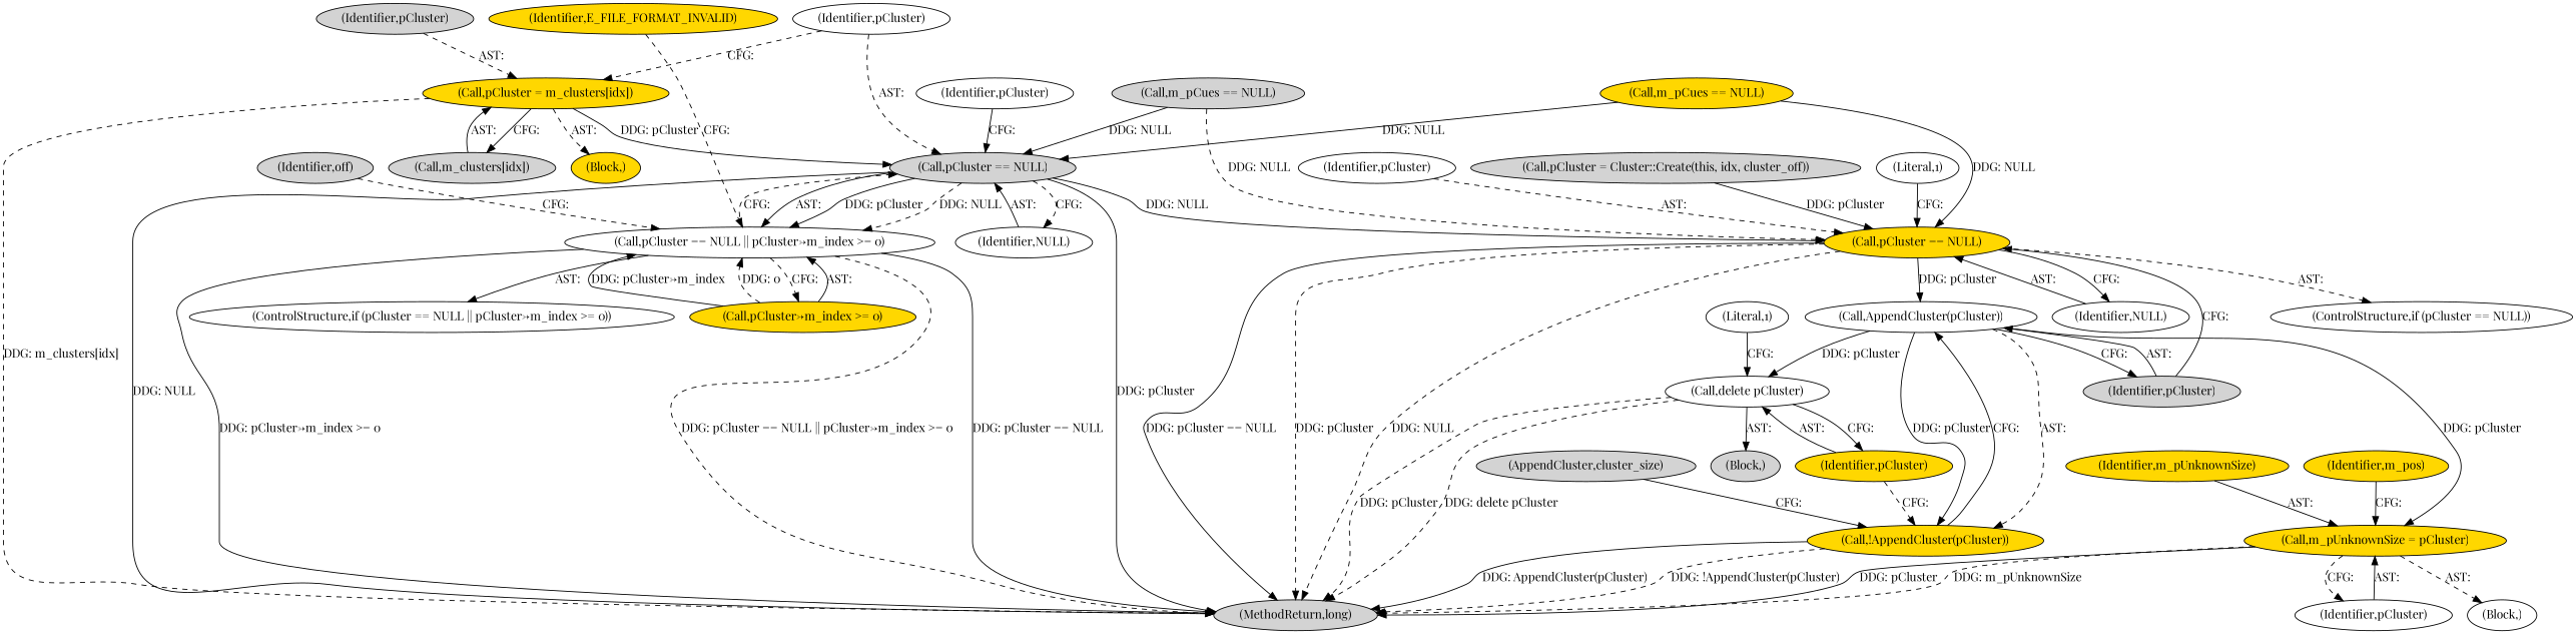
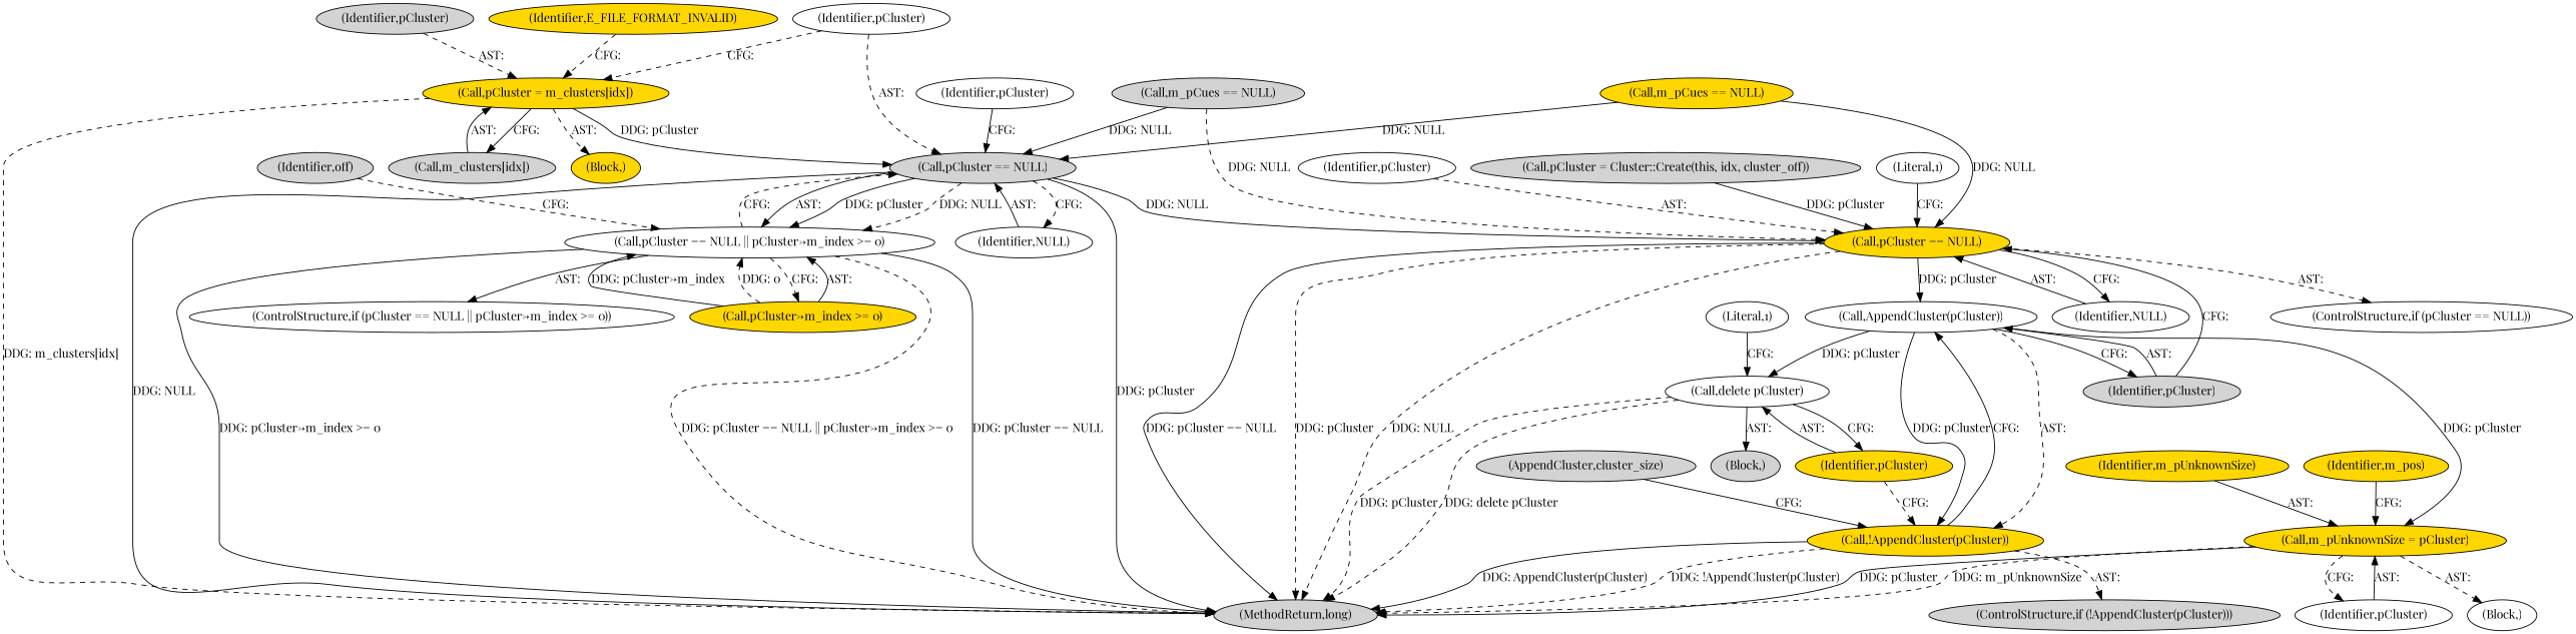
  digraph {
    fontname="Playfair Display"
    node [fillcolor=white fontname="Playfair Display" style=filled]
    edge [fontname="Playfair Display" style=solid]
    n1 [fillcolor=gold label="(Call,pCluster = m_clusters[idx])"]
    n2 [fillcolor=lightgrey label="(Call,pCluster == NULL)"]
    n3 [fillcolor=gold label="(Block,)"]
    n4 [fillcolor=lightgrey label="(MethodReturn,long)"]
    n5 [fillcolor=lightgrey label="(Call,m_clusters[idx])"]
    n6 [label="(Call,pCluster == NULL || pCluster->m_index >= 0)"]
    n7 [fillcolor=gold label="(Call,pCluster == NULL)"]
    n8 [label="(Identifier,NULL)"]
    n9 [label="(ControlStructure,if (pCluster == NULL || pCluster->m_index >= 0))"]
    n10 [fillcolor=gold label="(Call,pCluster->m_index >= 0)"]
    n11 [label="(Call,AppendCluster(pCluster))"]
    n12 [label="(ControlStructure,if (pCluster == NULL))"]
    n13 [label="(Identifier,NULL)"]
    n14 [fillcolor=gold label="(Call,!AppendCluster(pCluster))"]
    n15 [label="(Call,delete pCluster)"]
    n16 [fillcolor=gold label="(Call,m_pUnknownSize = pCluster)"]
    n17 [fillcolor=lightgrey label="(Identifier,pCluster)"]
+   n18 [fillcolor=lightgrey label="(ControlStructure,if (!AppendCluster(pCluster)))"]
    n19 [fillcolor=gold label="(Identifier,pCluster)"]
    n20 [fillcolor=lightgrey label="(Block,)"]
    n21 [label="(Block,)"]
    n22 [label="(Identifier,pCluster)"]
    n23 [fillcolor=lightgrey label="(Call,m_pCues == NULL)"]
    n24 [label="(Literal,1)"]
    n25 [label="(Identifier,pCluster)"]
    n26 [label="(Identifier,pCluster)"]
    n27 [label="(Literal,1)"]
    n28 [fillcolor=gold label="(Identifier,m_pUnknownSize)"]
    n29 [fillcolor=lightgrey label="(Call,pCluster = Cluster::Create(this, idx, cluster_off))"]
    n30 [fillcolor=lightgrey label="(AppendCluster,cluster_size)"]
    n31 [fillcolor=lightgrey label="(Identifier,pCluster)"]
    n32 [label="(Identifier,pCluster)"]
    n33 [fillcolor=gold label="(Identifier,m_pos)"]
    n34 [fillcolor=gold label="(Identifier,E_FILE_FORMAT_INVALID)"]
    n35 [fillcolor=lightgrey label="(Identifier,off)"]
    n36 [fillcolor=gold label="(Call,m_pCues == NULL)"]
    n1 -> n2 [label="DDG: pCluster"]
    n1 -> n3 [label="AST: " style=dashed]
    n1 -> n4 [label="DDG: m_clusters[idx]" style=dashed]
    n1 -> n5 [label="CFG: "]
    n2 -> n4 [label="DDG: NULL"]
    n2 -> n4 [label="DDG: pCluster"]
    n2 -> n6 [label="AST: "]
    n2 -> n6 [label="DDG: pCluster"]
    n2 -> n6 [label="DDG: NULL" style=dashed]
    n2 -> n7 [label="DDG: NULL"]
    n2 -> n8 [label="CFG: " style=dashed]
    n5 -> n1 [label="AST: "]
    n6 -> n2 [label="CFG: " style=dashed]
    n6 -> n4 [label="DDG: pCluster == NULL"]
    n6 -> n4 [label="DDG: pCluster->m_index >= 0"]
    n6 -> n4 [label="DDG: pCluster == NULL || pCluster->m_index >= 0" style=dashed]
    n6 -> n9 [label="AST: "]
    n6 -> n10 [label="CFG: " style=dashed]
    n7 -> n4 [label="DDG: pCluster == NULL"]
    n7 -> n4 [label="DDG: pCluster" style=dashed]
    n7 -> n4 [label="DDG: NULL" style=dashed]
    n7 -> n11 [label="DDG: pCluster"]
    n7 -> n12 [label="AST: " style=dashed]
    n7 -> n13 [label="CFG: "]
    n8 -> n2 [label="AST: "]
    n10 -> n6 [label="AST: "]
    n10 -> n6 [label="DDG: pCluster->m_index"]
    n10 -> n6 [label="DDG: 0" style=dashed]
    n11 -> n14 [label="AST: " style=dashed]
    n11 -> n14 [label="DDG: pCluster"]
    n11 -> n15 [label="DDG: pCluster"]
    n11 -> n16 [label="DDG: pCluster"]
    n11 -> n17 [label="CFG: "]
    n13 -> n7 [label="AST: "]
    n14 -> n4 [label="DDG: !AppendCluster(pCluster)" style=dashed]
    n14 -> n4 [label="DDG: AppendCluster(pCluster)"]
    n14 -> n11 [label="CFG: "]
+   n14 -> n18 [label="AST: " style=dashed]
    n15 -> n4 [label="DDG: pCluster" style=dashed]
    n15 -> n4 [label="DDG: delete pCluster" style=dashed]
    n15 -> n19 [label="CFG: "]
    n15 -> n20 [label="AST: "]
    n16 -> n4 [label="DDG: pCluster"]
    n16 -> n4 [label="DDG: m_pUnknownSize" style=dashed]
    n16 -> n21 [label="AST: " style=dashed]
    n16 -> n22 [label="CFG: " style=dashed]
    n17 -> n7 [label="CFG: "]
    n17 -> n11 [label="AST: "]
    n19 -> n14 [label="CFG: " style=dashed]
    n19 -> n15 [label="AST: "]
    n22 -> n16 [label="AST: "]
    n23 -> n2 [label="DDG: NULL"]
    n23 -> n7 [label="DDG: NULL" style=dashed]
    n24 -> n7 [label="CFG: "]
    n25 -> n7 [label="AST: " style=dashed]
    n26 -> n1 [label="CFG: " style=dashed]
    n26 -> n2 [label="AST: " style=dashed]
    n27 -> n15 [label="CFG: "]
    n28 -> n16 [label="AST: "]
    n29 -> n7 [label="DDG: pCluster"]
    n30 -> n14 [label="CFG: "]
    n31 -> n1 [label="AST: " style=dashed]
    n32 -> n2 [label="CFG: "]
    n33 -> n16 [label="CFG: "]
-   n34 -> n6 [label="CFG: " style=dashed]
+   n34 -> n1 [label="CFG: " style=dashed]
    n35 -> n6 [label="CFG: " style=dashed]
    n36 -> n2 [label="DDG: NULL"]
    n36 -> n7 [label="DDG: NULL"]
  }
